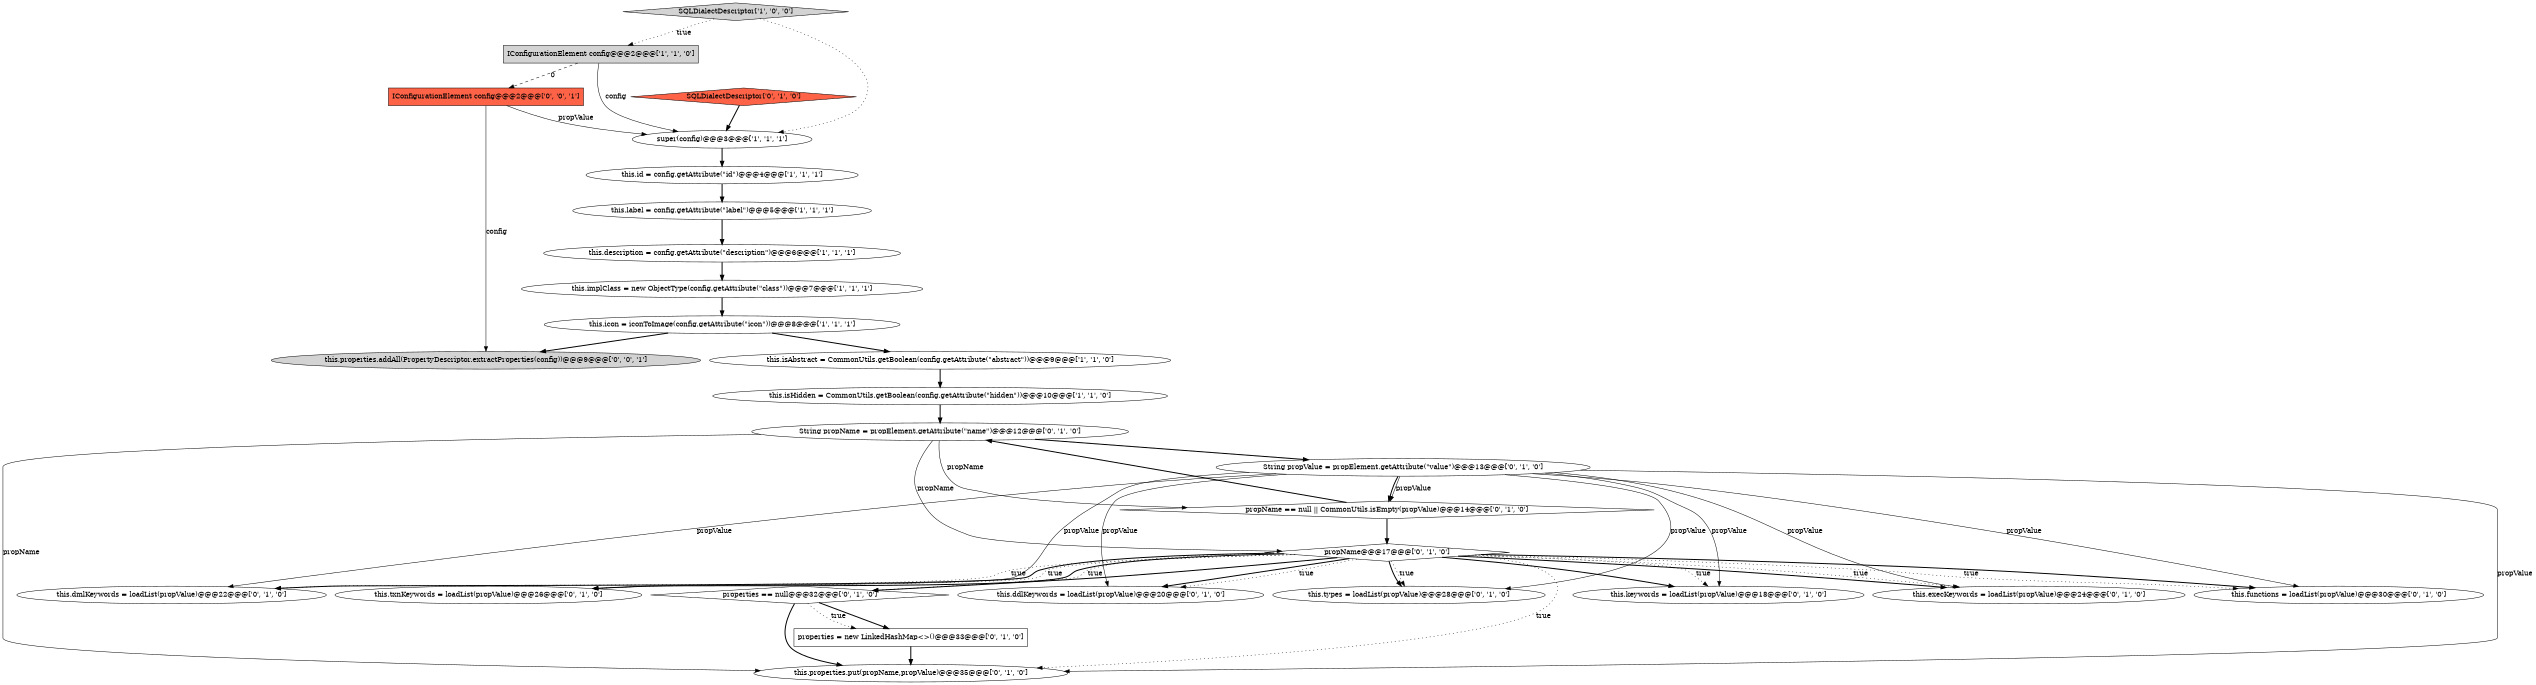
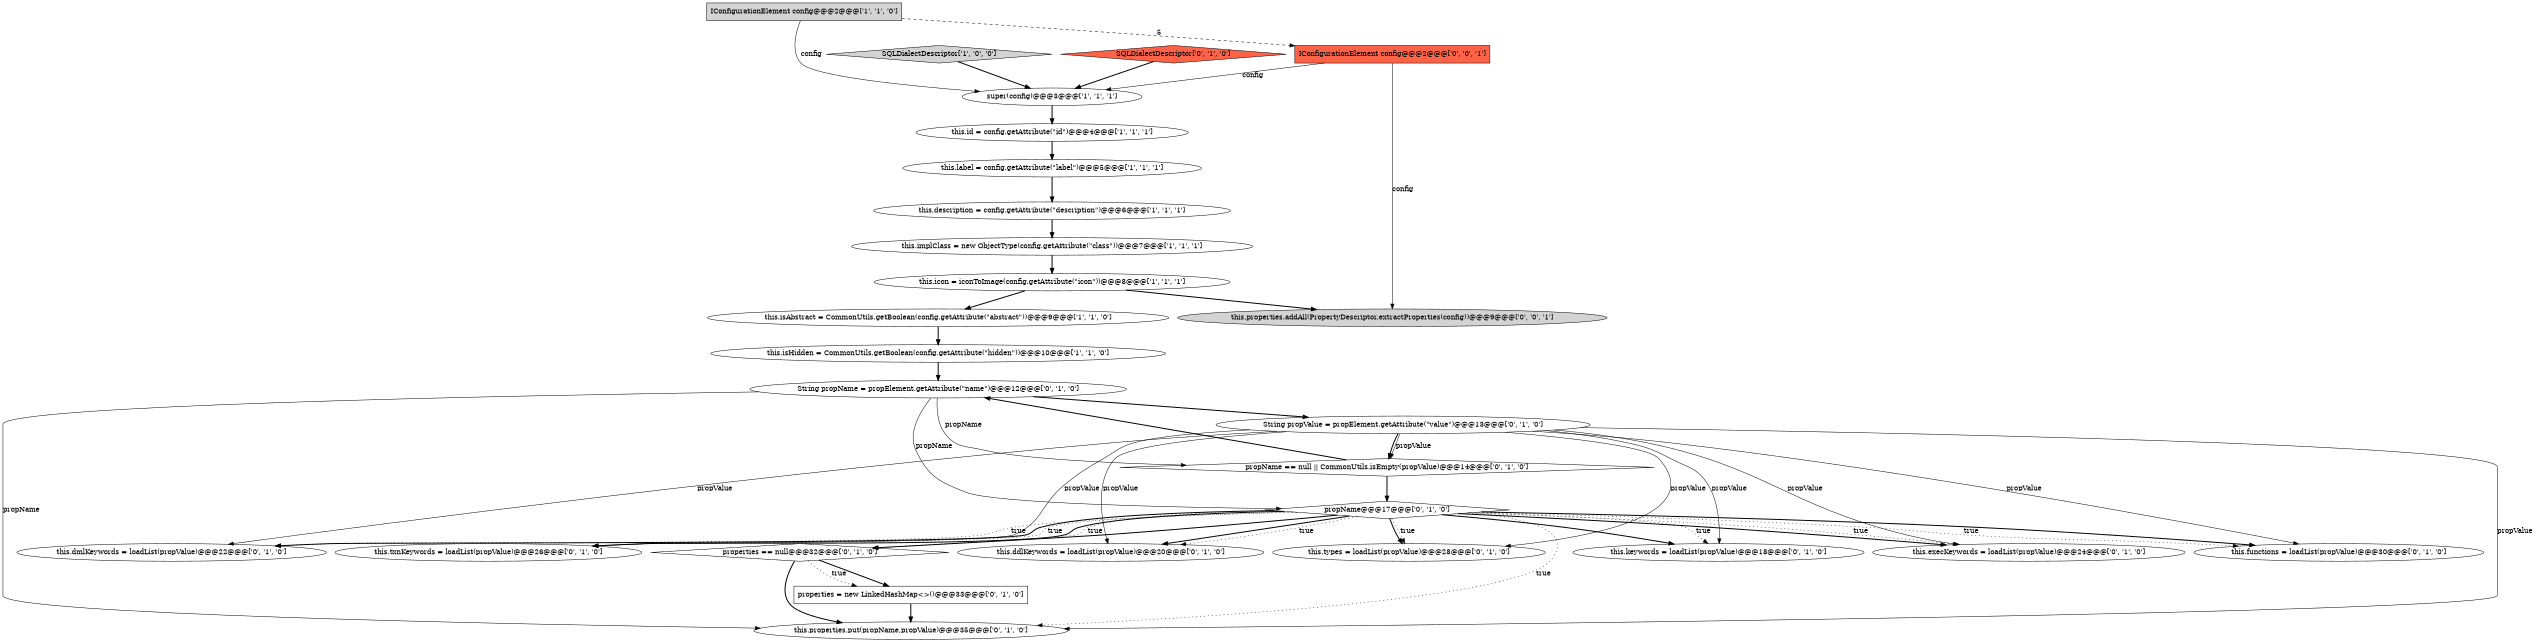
  digraph {
    node [fillcolor=white shape=ellipse style=filled]
    edge [style=bold]
    n1 [label="this.functions = loadList(propValue)@@@30@@@['0', '1', '0']"]
    n2 [label="properties = new LinkedHashMap<>()@@@33@@@['0', '1', '0']" shape=box]
    n3 [label="this.properties.put(propName,propValue)@@@35@@@['0', '1', '0']"]
    n4 [label="this.keywords = loadList(propValue)@@@18@@@['0', '1', '0']"]
    n5 [fillcolor=lightgray label="SQLDialectDescriptor['1', '0', '0']" shape=diamond]
    n6 [fillcolor=lightgray label="IConfigurationElement config@@@2@@@['1', '1', '0']" shape=box]
    n7 [label="super(config)@@@3@@@['1', '1', '1']"]
    n8 [fillcolor=tomato label="IConfigurationElement config@@@2@@@['0', '0', '1']" shape=box]
    n9 [label="this.id = config.getAttribute(\"id\")@@@4@@@['1', '1', '1']"]
    n10 [label="this.dmlKeywords = loadList(propValue)@@@22@@@['0', '1', '0']"]
    n11 [label="this.label = config.getAttribute(\"label\")@@@5@@@['1', '1', '1']"]
    n12 [label="this.description = config.getAttribute(\"description\")@@@6@@@['1', '1', '1']"]
    n13 [label="this.implClass = new ObjectType(config.getAttribute(\"class\"))@@@7@@@['1', '1', '1']"]
    n14 [fillcolor=tomato label="SQLDialectDescriptor['0', '1', '0']" shape=diamond]
    n15 [fillcolor=lightgray label="this.properties.addAll(PropertyDescriptor.extractProperties(config))@@@9@@@['0', '0', '1']"]
    n16 [label="this.txnKeywords = loadList(propValue)@@@26@@@['0', '1', '0']"]
    n17 [label="String propName = propElement.getAttribute(\"name\")@@@12@@@['0', '1', '0']"]
    n18 [label="propName == null || CommonUtils.isEmpty(propValue)@@@14@@@['0', '1', '0']" shape=diamond]
    n19 [label="propName@@@17@@@['0', '1', '0']" shape=diamond]
    n20 [label="String propValue = propElement.getAttribute(\"value\")@@@13@@@['0', '1', '0']"]
    n21 [label="this.ddlKeywords = loadList(propValue)@@@20@@@['0', '1', '0']"]
    n22 [label="this.types = loadList(propValue)@@@28@@@['0', '1', '0']"]
    n23 [label="properties == null@@@32@@@['0', '1', '0']" shape=diamond]
    n24 [label="this.execKeywords = loadList(propValue)@@@24@@@['0', '1', '0']"]
    n25 [label="this.icon = iconToImage(config.getAttribute(\"icon\"))@@@8@@@['1', '1', '1']"]
    n26 [label="this.isAbstract = CommonUtils.getBoolean(config.getAttribute(\"abstract\"))@@@9@@@['1', '1', '0']"]
    n27 [label="this.isHidden = CommonUtils.getBoolean(config.getAttribute(\"hidden\"))@@@10@@@['1', '1', '0']"]
    n2 -> n3
-   n5 -> n6 [label=true style=dotted]
-   n5 -> n7 [style=dotted]
+   n5 -> n7
    n6 -> n7 [label=config style=solid]
-   n6 -> n8 [label=0 style=dashed]
+   n6 -> n8 [label=5 style=dashed]
    n7 -> n9
-   n8 -> n7 [label=propValue style=solid]
+   n8 -> n7 [label=config style=solid]
    n8 -> n15 [label=config style=solid]
    n9 -> n11
    n11 -> n12
    n12 -> n13
    n13 -> n25
    n14 -> n7
    n17 -> n3 [label=propName style=solid]
    n17 -> n18 [label=propName style=solid]
    n17 -> n19 [label=propName style=solid]
    n17 -> n20
    n18 -> n17
    n18 -> n19
    n19 -> n1
    n19 -> n1 [label=true style=dotted]
    n19 -> n3 [label=true style=dotted]
    n19 -> n4 [label=true style=dotted]
    n19 -> n4
    n19 -> n10 [label=true style=dotted]
    n19 -> n10
    n19 -> n16
    n19 -> n16 [label=true style=dotted]
    n19 -> n21
    n19 -> n21 [label=true style=dotted]
    n19 -> n22 [label=true style=dotted]
    n19 -> n22
    n19 -> n23
    n19 -> n23 [label=true style=dotted]
    n19 -> n24
    n19 -> n24 [label=true style=dotted]
    n20 -> n1 [label=propValue style=solid]
    n20 -> n3 [label=propValue style=solid]
    n20 -> n4 [label=propValue style=solid]
    n20 -> n10 [label=propValue style=solid]
    n20 -> n16 [label=propValue style=solid]
    n20 -> n18
    n20 -> n18 [label=propValue style=solid]
    n20 -> n21 [label=propValue style=solid]
    n20 -> n22 [label=propValue style=solid]
    n20 -> n24 [label=propValue style=solid]
    n23 -> n2
    n23 -> n2 [label=true style=dotted]
    n23 -> n3
    n25 -> n15
    n25 -> n26
    n26 -> n27
    n27 -> n17
  }
